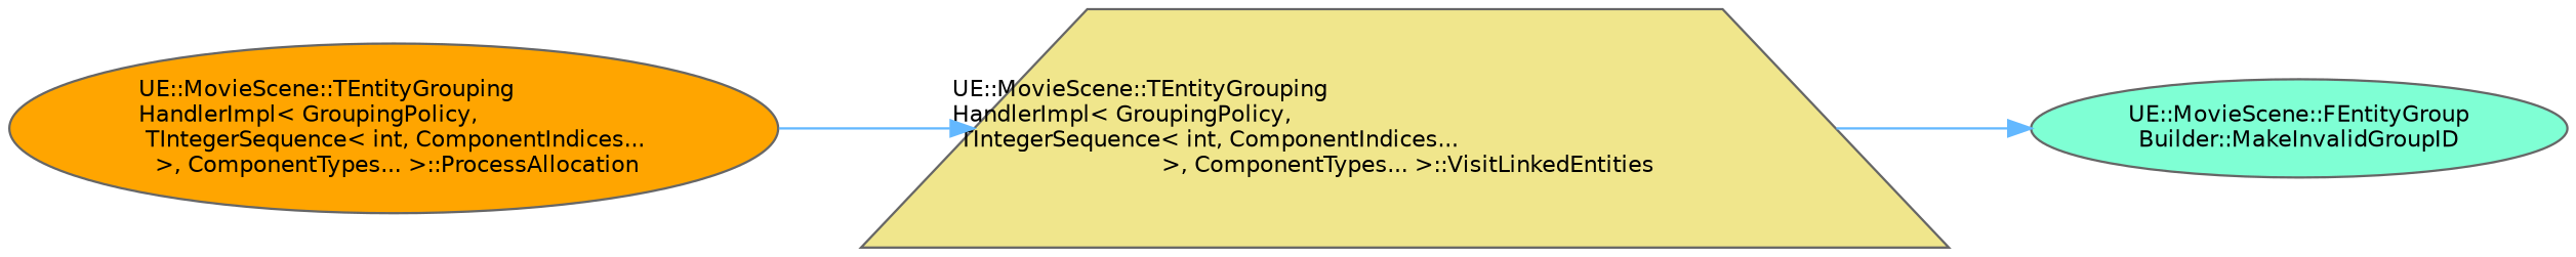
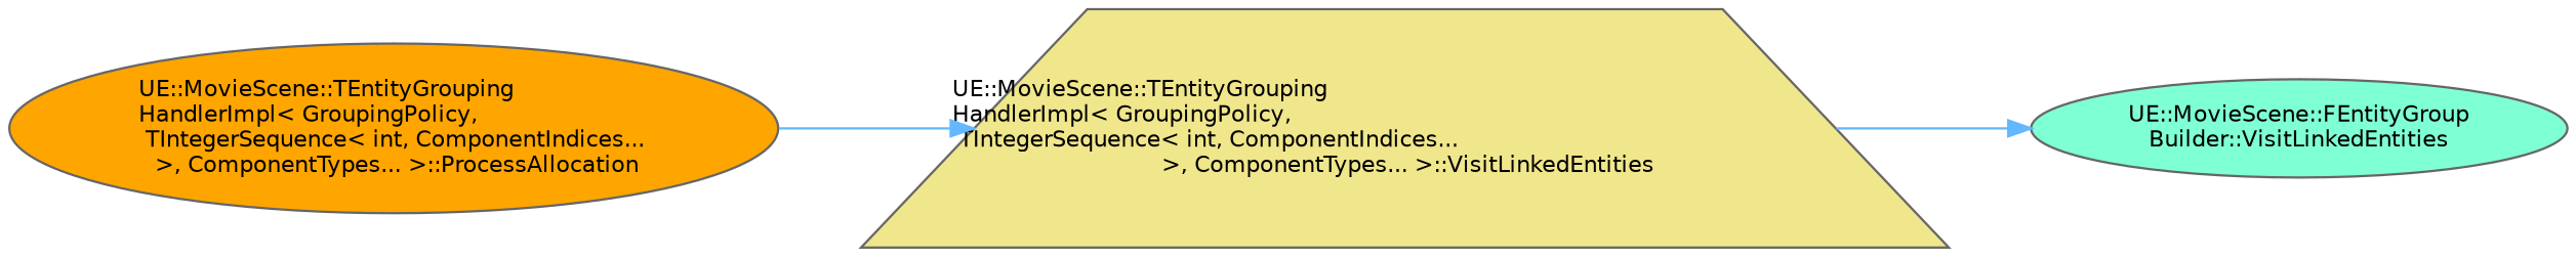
  digraph {
    rankdir=RL
    node [color=grey40 fontname=Helvetica fontsize=10 shape=ellipse style=filled]
    edge [color=steelblue1 dir=back fontname=Helvetica fontsize=10 labelfontname=Helvetica labelfontsize=10 style=solid]
-   n1 [color=gray40 fillcolor=aquamarine fontcolor=black height=0.2 label="UE::MovieScene::FEntityGroup\lBuilder::MakeInvalidGroupID" width=0.4]
+   n1 [color=gray40 fillcolor=aquamarine fontcolor=black height=0.2 label="UE::MovieScene::FEntityGroup\lBuilder::VisitLinkedEntities" width=0.4]
    n2 [fillcolor=khaki height=0.2 label="UE::MovieScene::TEntityGrouping\lHandlerImpl\< GroupingPolicy,\l TIntegerSequence\< int, ComponentIndices...\l \>, ComponentTypes... \>::VisitLinkedEntities" shape=trapezium width=0.4]
    n3 [fillcolor=orange height=0.2 label="UE::MovieScene::TEntityGrouping\lHandlerImpl\< GroupingPolicy,\l TIntegerSequence\< int, ComponentIndices...\l \>, ComponentTypes... \>::ProcessAllocation" width=0.4]
    n1 -> n2
    n2 -> n3
  }
